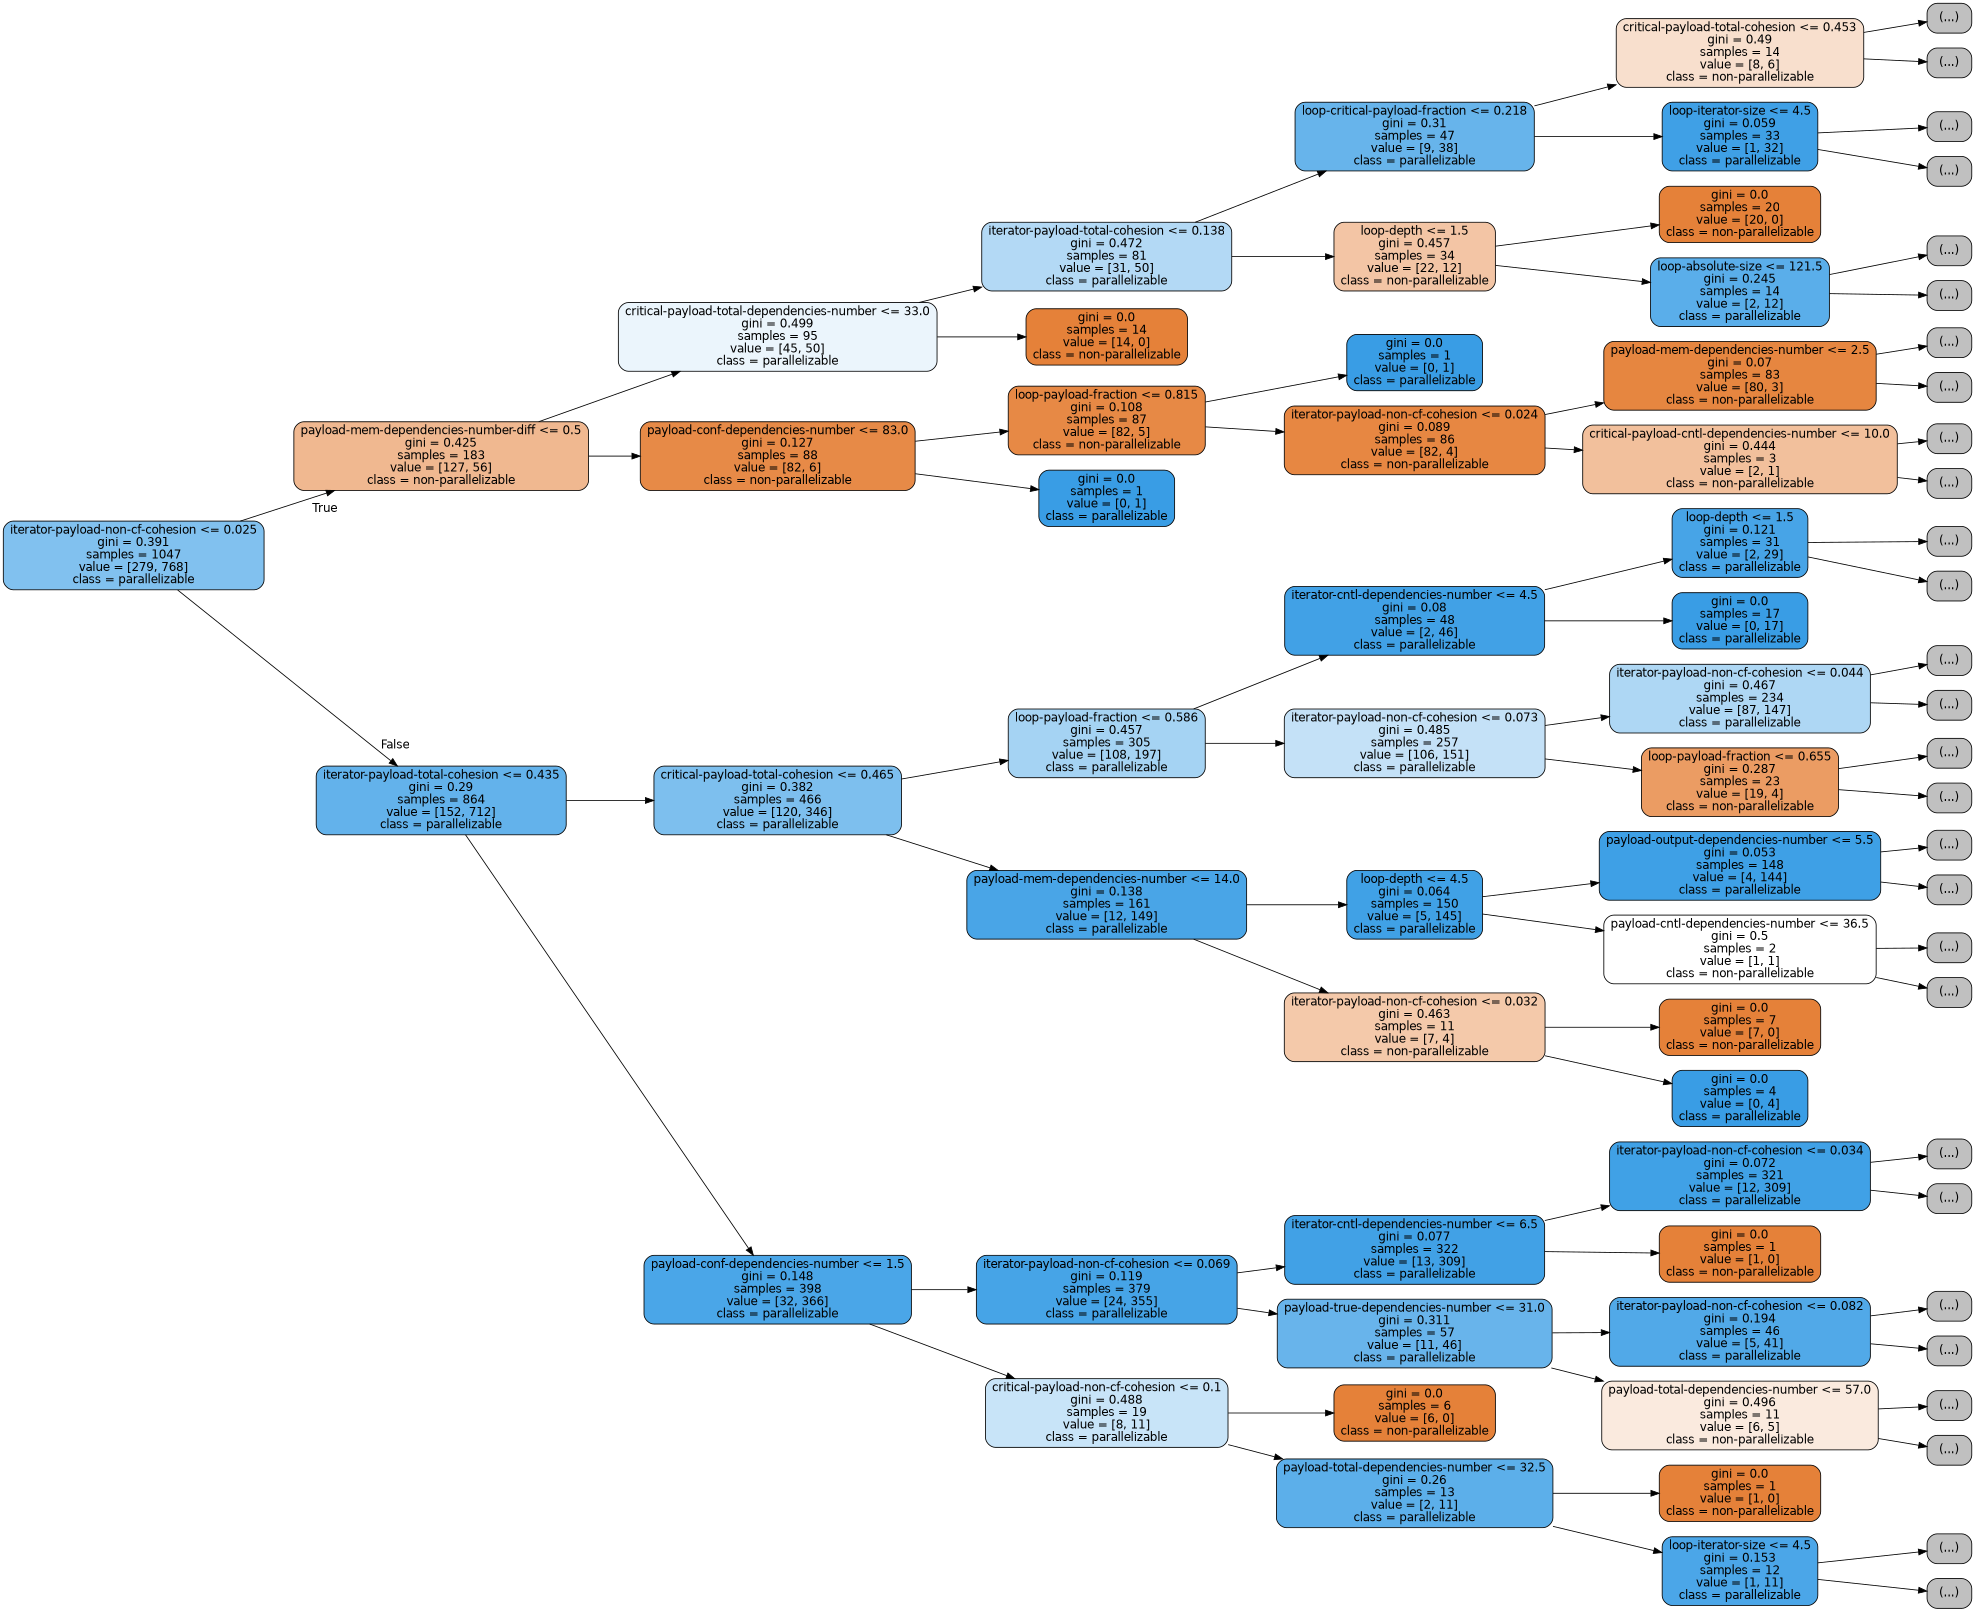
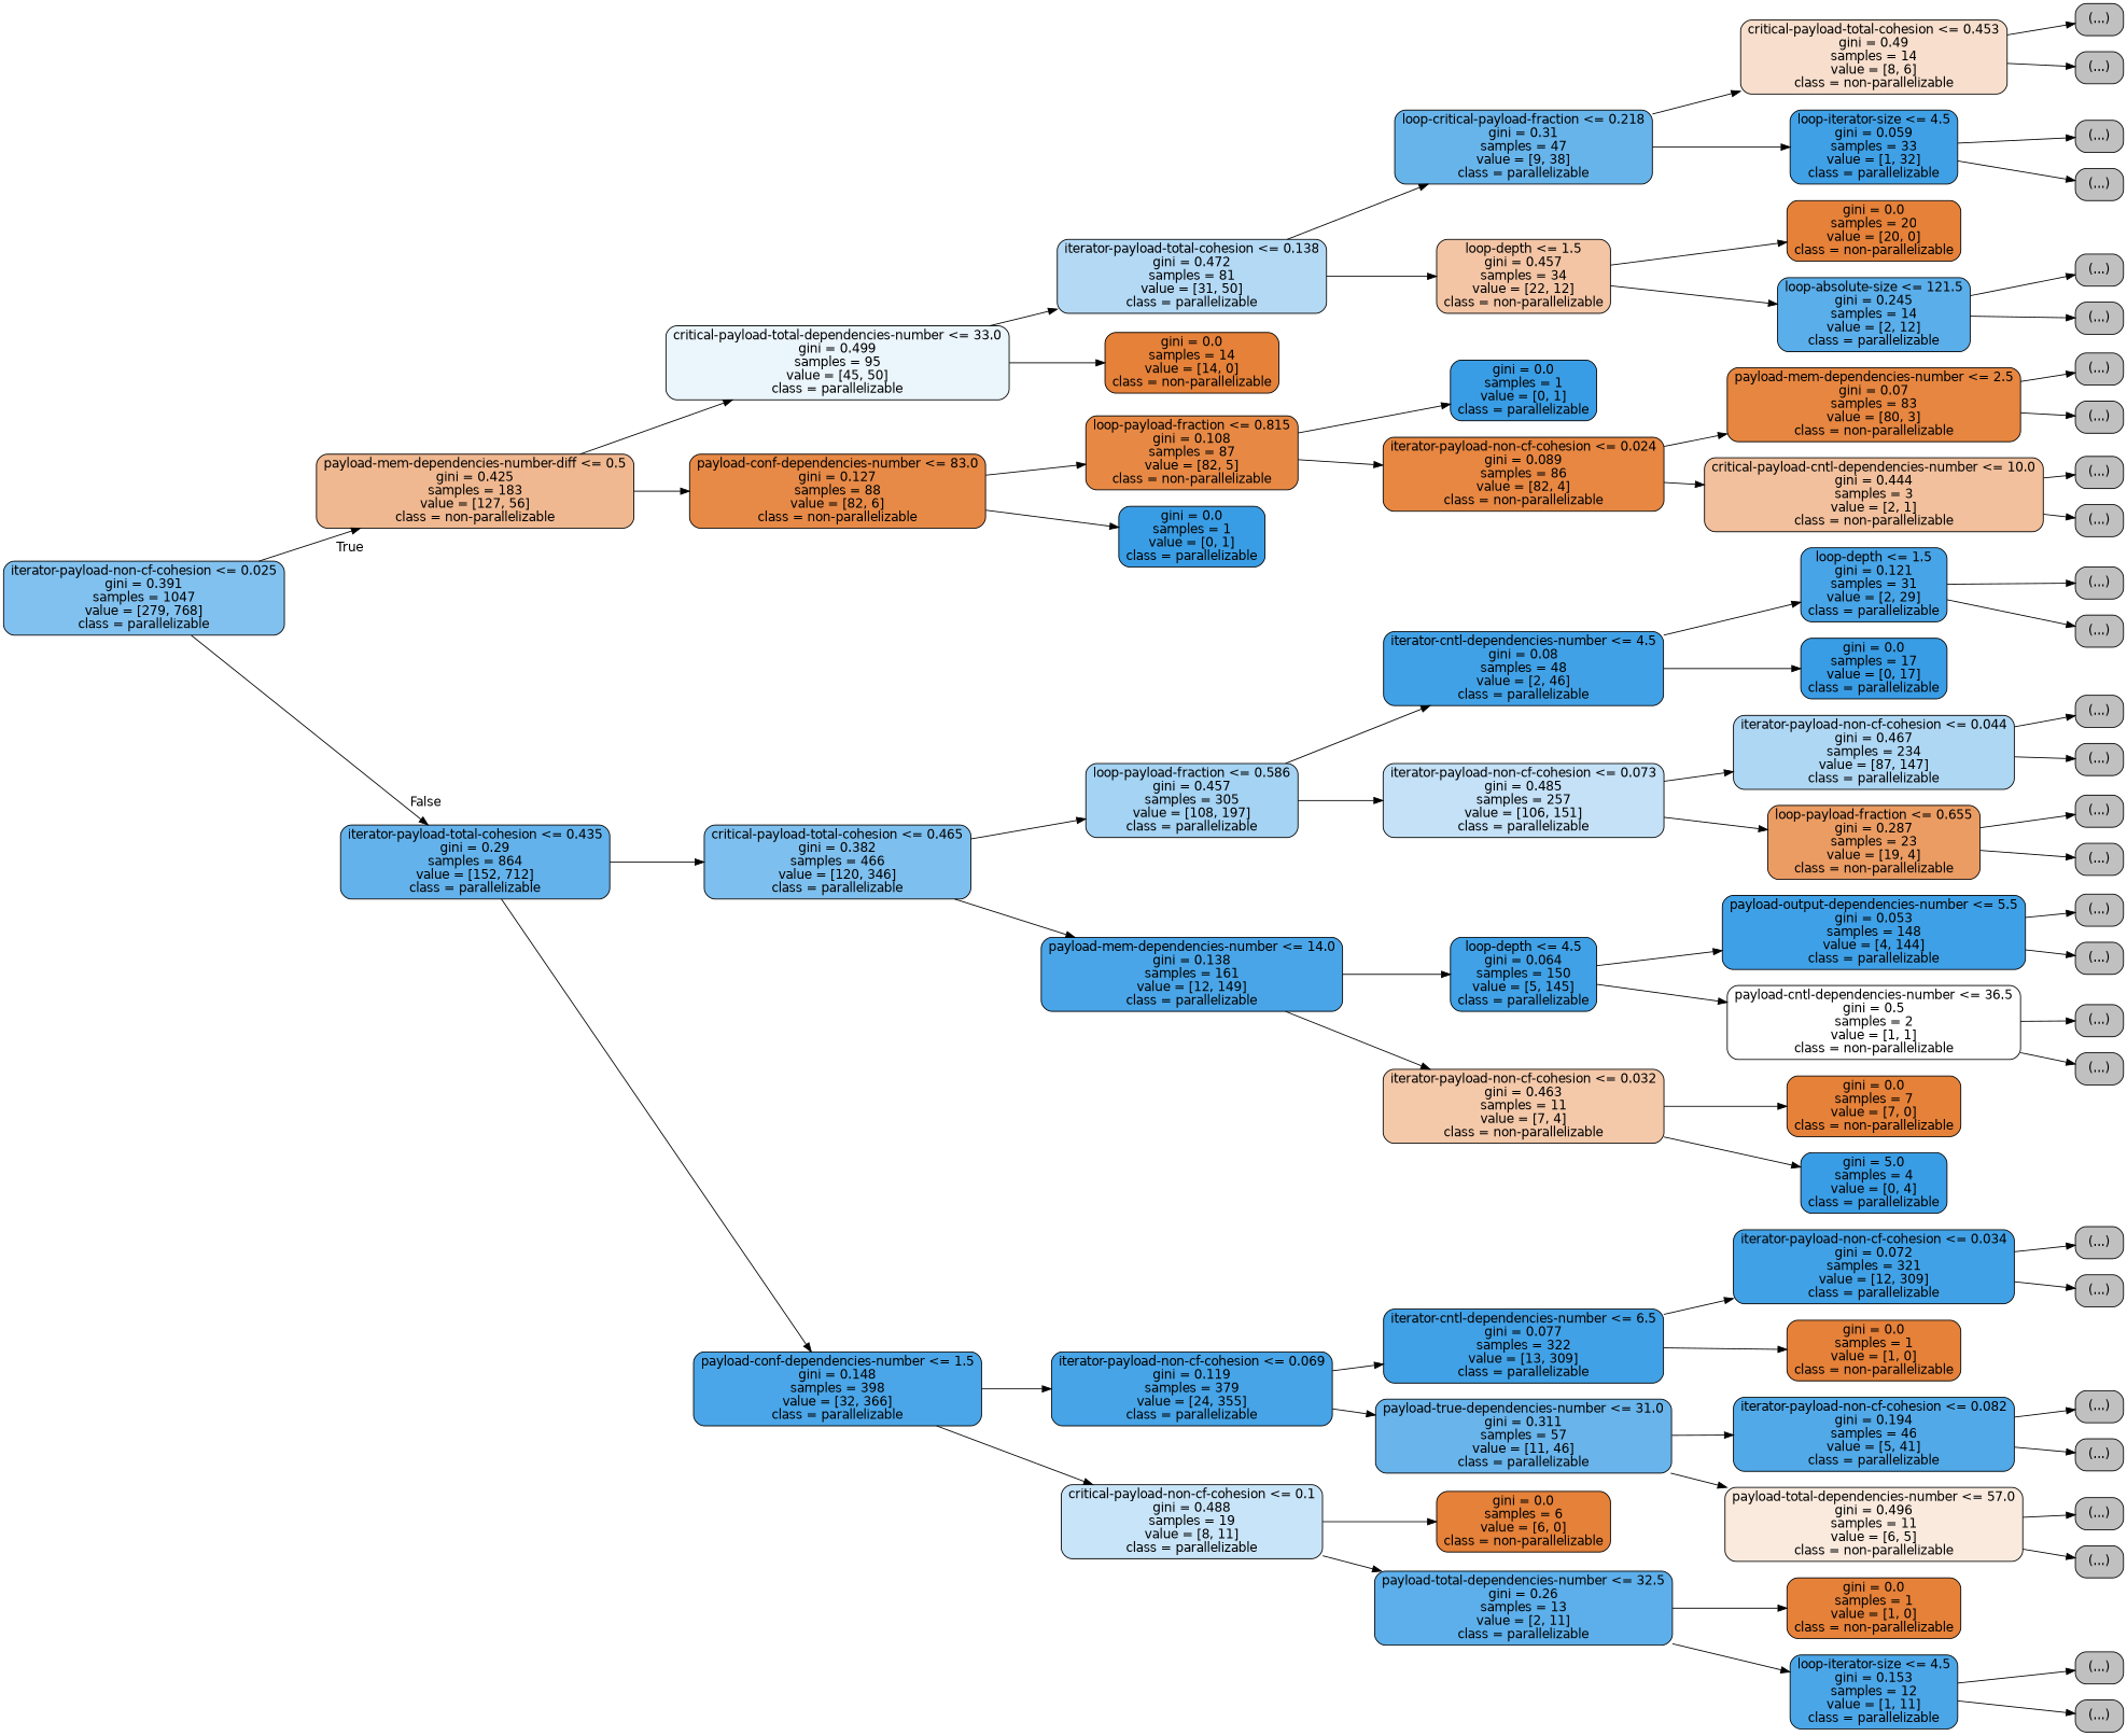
  digraph {
    rankdir=LR
    node [color=black fillcolor="#C0C0C0" fontname=helvetica shape=box style="filled, rounded"]
    edge [fontname=helvetica]
    n1 [fillcolor="#399de5a2" label="iterator-payload-non-cf-cohesion <= 0.025\ngini = 0.391\nsamples = 1047\nvalue = [279, 768]\nclass = parallelizable"]
    n2 [fillcolor="#e581398f" label="payload-mem-dependencies-number-diff <= 0.5\ngini = 0.425\nsamples = 183\nvalue = [127, 56]\nclass = non-parallelizable"]
    n3 [fillcolor="#399de5c9" label="iterator-payload-total-cohesion <= 0.435\ngini = 0.29\nsamples = 864\nvalue = [152, 712]\nclass = parallelizable"]
    n4 [fillcolor="#399de519" label="critical-payload-total-dependencies-number <= 33.0\ngini = 0.499\nsamples = 95\nvalue = [45, 50]\nclass = parallelizable"]
    n5 [fillcolor="#e58139ec" label="payload-conf-dependencies-number <= 83.0\ngini = 0.127\nsamples = 88\nvalue = [82, 6]\nclass = non-parallelizable"]
    n6 [fillcolor="#399de561" label="iterator-payload-total-cohesion <= 0.138\ngini = 0.472\nsamples = 81\nvalue = [31, 50]\nclass = parallelizable"]
    n7 [fillcolor="#e58139ff" label="gini = 0.0\nsamples = 14\nvalue = [14, 0]\nclass = non-parallelizable"]
    n8 [fillcolor="#399de5c3" label="loop-critical-payload-fraction <= 0.218\ngini = 0.31\nsamples = 47\nvalue = [9, 38]\nclass = parallelizable"]
    n9 [fillcolor="#e5813974" label="loop-depth <= 1.5\ngini = 0.457\nsamples = 34\nvalue = [22, 12]\nclass = non-parallelizable"]
    n10 [fillcolor="#e5813940" label="critical-payload-total-cohesion <= 0.453\ngini = 0.49\nsamples = 14\nvalue = [8, 6]\nclass = non-parallelizable"]
    n11 [fillcolor="#399de5f7" label="loop-iterator-size <= 4.5\ngini = 0.059\nsamples = 33\nvalue = [1, 32]\nclass = parallelizable"]
    n12 [label="(...)"]
    n13 [label="(...)"]
    n14 [label="(...)"]
    n15 [label="(...)"]
    n16 [fillcolor="#e58139ff" label="gini = 0.0\nsamples = 20\nvalue = [20, 0]\nclass = non-parallelizable"]
    n17 [fillcolor="#399de5d4" label="loop-absolute-size <= 121.5\ngini = 0.245\nsamples = 14\nvalue = [2, 12]\nclass = parallelizable"]
    n18 [label="(...)"]
    n19 [label="(...)"]
    n20 [fillcolor="#e58139ef" label="loop-payload-fraction <= 0.815\ngini = 0.108\nsamples = 87\nvalue = [82, 5]\nclass = non-parallelizable"]
    n21 [fillcolor="#399de5ff" label="gini = 0.0\nsamples = 1\nvalue = [0, 1]\nclass = parallelizable"]
    n22 [fillcolor="#399de5ff" label="gini = 0.0\nsamples = 1\nvalue = [0, 1]\nclass = parallelizable"]
    n23 [fillcolor="#e58139f3" label="iterator-payload-non-cf-cohesion <= 0.024\ngini = 0.089\nsamples = 86\nvalue = [82, 4]\nclass = non-parallelizable"]
    n24 [fillcolor="#e58139f5" label="payload-mem-dependencies-number <= 2.5\ngini = 0.07\nsamples = 83\nvalue = [80, 3]\nclass = non-parallelizable"]
    n25 [fillcolor="#e581397f" label="critical-payload-cntl-dependencies-number <= 10.0\ngini = 0.444\nsamples = 3\nvalue = [2, 1]\nclass = non-parallelizable"]
    n26 [label="(...)"]
    n27 [label="(...)"]
    n28 [label="(...)"]
    n29 [label="(...)"]
    n30 [fillcolor="#399de5a7" label="critical-payload-total-cohesion <= 0.465\ngini = 0.382\nsamples = 466\nvalue = [120, 346]\nclass = parallelizable"]
    n31 [fillcolor="#399de5e9" label="payload-conf-dependencies-number <= 1.5\ngini = 0.148\nsamples = 398\nvalue = [32, 366]\nclass = parallelizable"]
    n32 [fillcolor="#399de573" label="loop-payload-fraction <= 0.586\ngini = 0.457\nsamples = 305\nvalue = [108, 197]\nclass = parallelizable"]
    n33 [fillcolor="#399de5ea" label="payload-mem-dependencies-number <= 14.0\ngini = 0.138\nsamples = 161\nvalue = [12, 149]\nclass = parallelizable"]
    n34 [fillcolor="#399de5f4" label="iterator-cntl-dependencies-number <= 4.5\ngini = 0.08\nsamples = 48\nvalue = [2, 46]\nclass = parallelizable"]
    n35 [fillcolor="#399de54c" label="iterator-payload-non-cf-cohesion <= 0.073\ngini = 0.485\nsamples = 257\nvalue = [106, 151]\nclass = parallelizable"]
    n36 [fillcolor="#399de5ed" label="loop-depth <= 1.5\ngini = 0.121\nsamples = 31\nvalue = [2, 29]\nclass = parallelizable"]
    n37 [fillcolor="#399de5ff" label="gini = 0.0\nsamples = 17\nvalue = [0, 17]\nclass = parallelizable"]
    n38 [label="(...)"]
    n39 [label="(...)"]
    n40 [fillcolor="#399de568" label="iterator-payload-non-cf-cohesion <= 0.044\ngini = 0.467\nsamples = 234\nvalue = [87, 147]\nclass = parallelizable"]
    n41 [fillcolor="#e58139c9" label="loop-payload-fraction <= 0.655\ngini = 0.287\nsamples = 23\nvalue = [19, 4]\nclass = non-parallelizable"]
    n42 [label="(...)"]
    n43 [label="(...)"]
    n44 [label="(...)"]
    n45 [label="(...)"]
    n46 [fillcolor="#399de5f6" label="loop-depth <= 4.5\ngini = 0.064\nsamples = 150\nvalue = [5, 145]\nclass = parallelizable"]
    n47 [fillcolor="#e581396d" label="iterator-payload-non-cf-cohesion <= 0.032\ngini = 0.463\nsamples = 11\nvalue = [7, 4]\nclass = non-parallelizable"]
    n48 [fillcolor="#399de5f8" label="payload-output-dependencies-number <= 5.5\ngini = 0.053\nsamples = 148\nvalue = [4, 144]\nclass = parallelizable"]
    n49 [fillcolor="#e5813900" label="payload-cntl-dependencies-number <= 36.5\ngini = 0.5\nsamples = 2\nvalue = [1, 1]\nclass = non-parallelizable"]
    n50 [label="(...)"]
    n51 [label="(...)"]
    n52 [label="(...)"]
    n53 [label="(...)"]
    n54 [fillcolor="#e58139ff" label="gini = 0.0\nsamples = 7\nvalue = [7, 0]\nclass = non-parallelizable"]
-   n55 [fillcolor="#399de5ff" label="gini = 0.0\nsamples = 4\nvalue = [0, 4]\nclass = parallelizable"]
+   n55 [fillcolor="#399de5ff" label="gini = 5.0\nsamples = 4\nvalue = [0, 4]\nclass = parallelizable"]
    n56 [fillcolor="#399de5ee" label="iterator-payload-non-cf-cohesion <= 0.069\ngini = 0.119\nsamples = 379\nvalue = [24, 355]\nclass = parallelizable"]
    n57 [fillcolor="#399de546" label="critical-payload-non-cf-cohesion <= 0.1\ngini = 0.488\nsamples = 19\nvalue = [8, 11]\nclass = parallelizable"]
    n58 [fillcolor="#399de5f4" label="iterator-cntl-dependencies-number <= 6.5\ngini = 0.077\nsamples = 322\nvalue = [13, 309]\nclass = parallelizable"]
    n59 [fillcolor="#399de5c2" label="payload-true-dependencies-number <= 31.0\ngini = 0.311\nsamples = 57\nvalue = [11, 46]\nclass = parallelizable"]
    n60 [fillcolor="#399de5f5" label="iterator-payload-non-cf-cohesion <= 0.034\ngini = 0.072\nsamples = 321\nvalue = [12, 309]\nclass = parallelizable"]
    n61 [fillcolor="#e58139ff" label="gini = 0.0\nsamples = 1\nvalue = [1, 0]\nclass = non-parallelizable"]
    n62 [label="(...)"]
    n63 [label="(...)"]
    n64 [fillcolor="#399de5e0" label="iterator-payload-non-cf-cohesion <= 0.082\ngini = 0.194\nsamples = 46\nvalue = [5, 41]\nclass = parallelizable"]
    n65 [fillcolor="#e581392a" label="payload-total-dependencies-number <= 57.0\ngini = 0.496\nsamples = 11\nvalue = [6, 5]\nclass = non-parallelizable"]
    n66 [label="(...)"]
    n67 [label="(...)"]
    n68 [label="(...)"]
    n69 [label="(...)"]
    n70 [fillcolor="#e58139ff" label="gini = 0.0\nsamples = 6\nvalue = [6, 0]\nclass = non-parallelizable"]
    n71 [fillcolor="#399de5d1" label="payload-total-dependencies-number <= 32.5\ngini = 0.26\nsamples = 13\nvalue = [2, 11]\nclass = parallelizable"]
    n72 [fillcolor="#e58139ff" label="gini = 0.0\nsamples = 1\nvalue = [1, 0]\nclass = non-parallelizable"]
    n73 [fillcolor="#399de5e8" label="loop-iterator-size <= 4.5\ngini = 0.153\nsamples = 12\nvalue = [1, 11]\nclass = parallelizable"]
    n74 [label="(...)"]
    n75 [label="(...)"]
    n1 -> n2 [headlabel=True labelangle=45 labeldistance=2.5]
    n1 -> n3 [headlabel=False labelangle=-45 labeldistance=2.5]
    n2 -> n4
    n2 -> n5
    n3 -> n30
    n3 -> n31
    n4 -> n6
    n4 -> n7
    n5 -> n20
    n5 -> n21
    n6 -> n8
    n6 -> n9
    n8 -> n10
    n8 -> n11
    n9 -> n16
    n9 -> n17
    n10 -> n12
    n10 -> n13
    n11 -> n14
    n11 -> n15
    n17 -> n18
    n17 -> n19
    n20 -> n22
    n20 -> n23
    n23 -> n24
    n23 -> n25
    n24 -> n26
    n24 -> n27
    n25 -> n28
    n25 -> n29
    n30 -> n32
    n30 -> n33
    n31 -> n56
    n31 -> n57
    n32 -> n34
    n32 -> n35
    n33 -> n46
    n33 -> n47
    n34 -> n36
    n34 -> n37
    n35 -> n40
    n35 -> n41
    n36 -> n38
    n36 -> n39
    n40 -> n42
    n40 -> n43
    n41 -> n44
    n41 -> n45
    n46 -> n48
    n46 -> n49
    n47 -> n54
    n47 -> n55
    n48 -> n50
    n48 -> n51
    n49 -> n52
    n49 -> n53
    n56 -> n58
    n56 -> n59
    n57 -> n70
    n57 -> n71
    n58 -> n60
    n58 -> n61
    n59 -> n64
    n59 -> n65
    n60 -> n62
    n60 -> n63
    n64 -> n66
    n64 -> n67
    n65 -> n68
    n65 -> n69
    n71 -> n72
    n71 -> n73
    n73 -> n74
    n73 -> n75
  }
